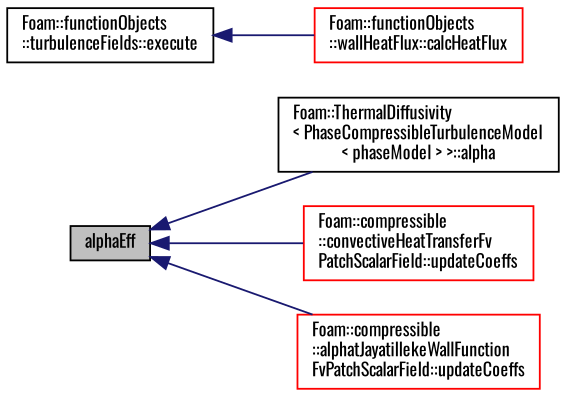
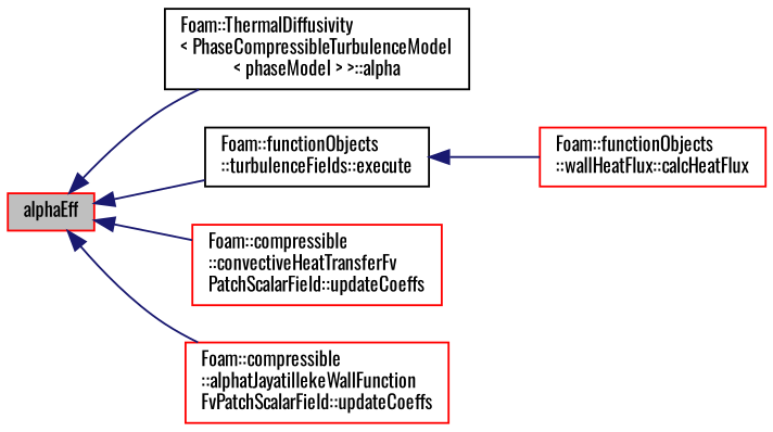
  digraph {
    fontname=Oswald
    rankdir=LR
    node [color=black fontname=Oswald fontsize=10 shape=record]
    edge [color=midnightblue dir=back fontname=Oswald fontsize=10 labelfontname=Helvetica labelfontsize=10 style=solid]
-   n1 [fillcolor=grey75 fontcolor=black height=0.2 label=alphaEff style=filled width=0.4]
+   n1 [color=red fillcolor=grey75 fontcolor=black height=0.2 label=alphaEff style=filled width=0.4]
    n2 [height=0.2 label="Foam::ThermalDiffusivity\l\< PhaseCompressibleTurbulenceModel\l\< phaseModel \> \>::alpha" width=0.4]
    n3 [height=0.2 label="Foam::functionObjects\l::turbulenceFields::execute" width=0.4]
    n4 [color=red height=0.2 label="Foam::compressible\l::convectiveHeatTransferFv\lPatchScalarField::updateCoeffs" width=0.4]
    n5 [color=red height=0.2 label="Foam::compressible\l::alphatJayatillekeWallFunction\lFvPatchScalarField::updateCoeffs" width=0.4]
    n6 [color=red height=0.2 label="Foam::functionObjects\l::wallHeatFlux::calcHeatFlux" width=0.4]
    n1 -> n2
+   n1 -> n3
    n1 -> n4
    n1 -> n5
    n3 -> n6
  }
